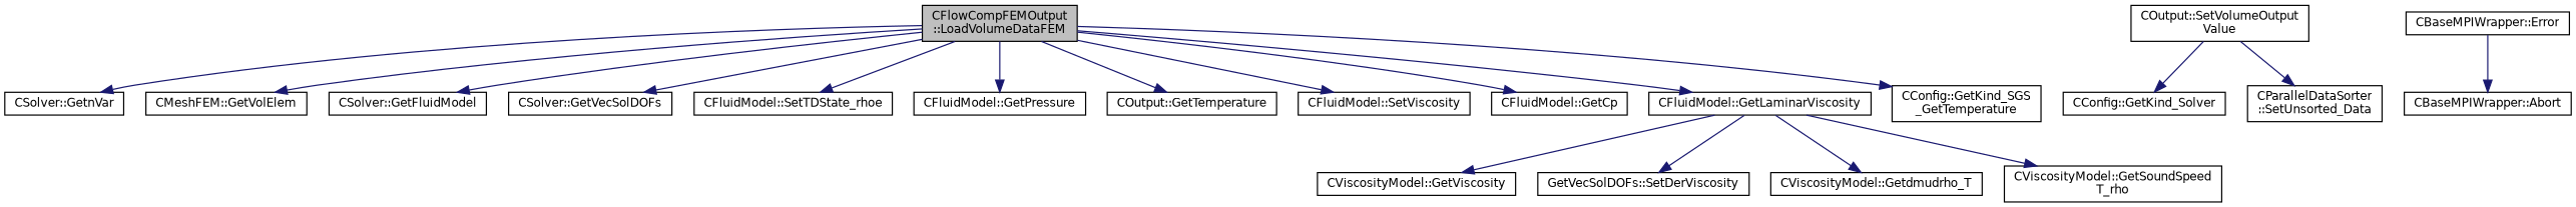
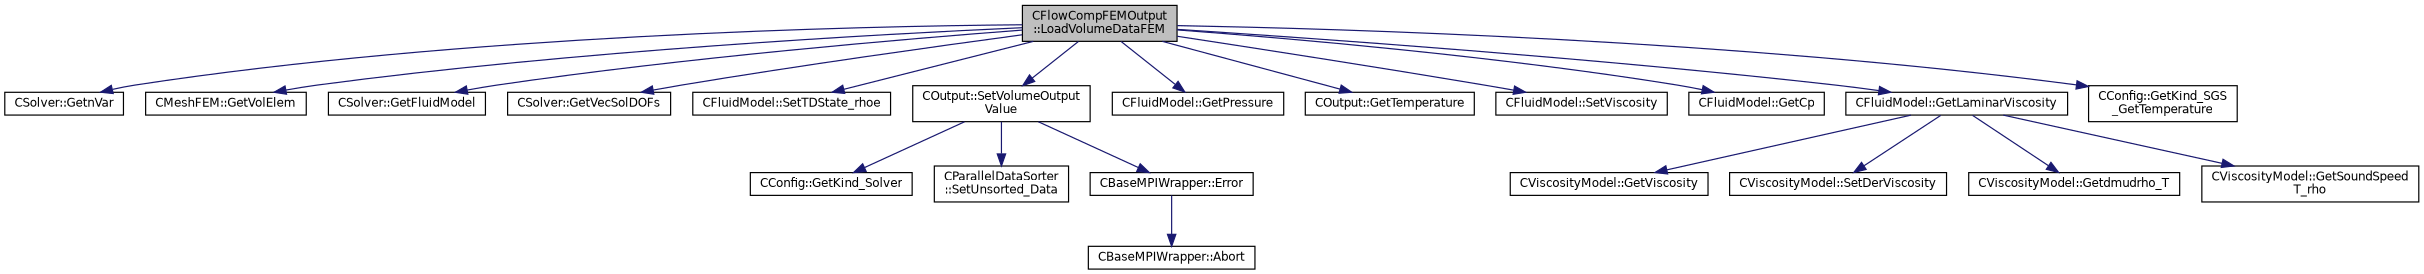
  digraph {
    rankdir=TB
    node [color=black fillcolor=white fontname=Helvetica fontsize=10 shape=record style=filled]
    edge [color=midnightblue fontname=Helvetica fontsize=10 labelfontname=Helvetica labelfontsize=10 style=solid]
    n1 [fillcolor=grey75 fontcolor=black height=0.2 label="CFlowCompFEMOutput\l::LoadVolumeDataFEM" width=0.4]
    n2 [height=0.2 label="CSolver::GetnVar" width=0.4]
    n3 [height=0.2 label="CMeshFEM::GetVolElem" width=0.4]
    n4 [height=0.2 label="CSolver::GetFluidModel" width=0.4]
    n5 [height=0.2 label="CSolver::GetVecSolDOFs" width=0.4]
    n6 [height=0.2 label="CFluidModel::SetTDState_rhoe" width=0.4]
    n7 [height=0.2 label="COutput::SetVolumeOutput\lValue" width=0.4]
    n8 [height=0.2 label="CFluidModel::GetPressure" width=0.4]
    n9 [height=0.2 label="COutput::GetTemperature" width=0.4]
    n10 [height=0.2 label="CFluidModel::SetViscosity" width=0.4]
    n11 [height=0.2 label="CFluidModel::GetCp" width=0.4]
    n12 [height=0.2 label="CFluidModel::GetLaminarViscosity" width=0.4]
    n13 [height=0.2 label="CConfig::GetKind_SGS\l_GetTemperature" width=0.4]
    n14 [height=0.2 label="CConfig::GetKind_Solver" width=0.4]
    n15 [height=0.2 label="CParallelDataSorter\l::SetUnsorted_Data" width=0.4]
    n16 [height=0.2 label="CBaseMPIWrapper::Error" width=0.4]
    n17 [height=0.2 label="CViscosityModel::GetViscosity" width=0.4]
-   n18 [height=0.2 label="GetVecSolDOFs::SetDerViscosity" width=0.4]
+   n18 [height=0.2 label="CViscosityModel::SetDerViscosity" width=0.4]
    n19 [height=0.2 label="CViscosityModel::Getdmudrho_T" width=0.4]
    n20 [height=0.2 label="CViscosityModel::GetSoundSpeed\lT_rho" width=0.4]
    n21 [height=0.2 label="CBaseMPIWrapper::Abort" width=0.4]
    n1 -> n2
    n1 -> n3
    n1 -> n4
    n1 -> n5
    n1 -> n6
+   n1 -> n7
    n1 -> n8
    n1 -> n9
    n1 -> n10
    n1 -> n11
    n1 -> n12
    n1 -> n13
    n7 -> n14
    n7 -> n15
+   n7 -> n16
    n12 -> n17
    n12 -> n18
    n12 -> n19
    n12 -> n20
    n16 -> n21
  }
